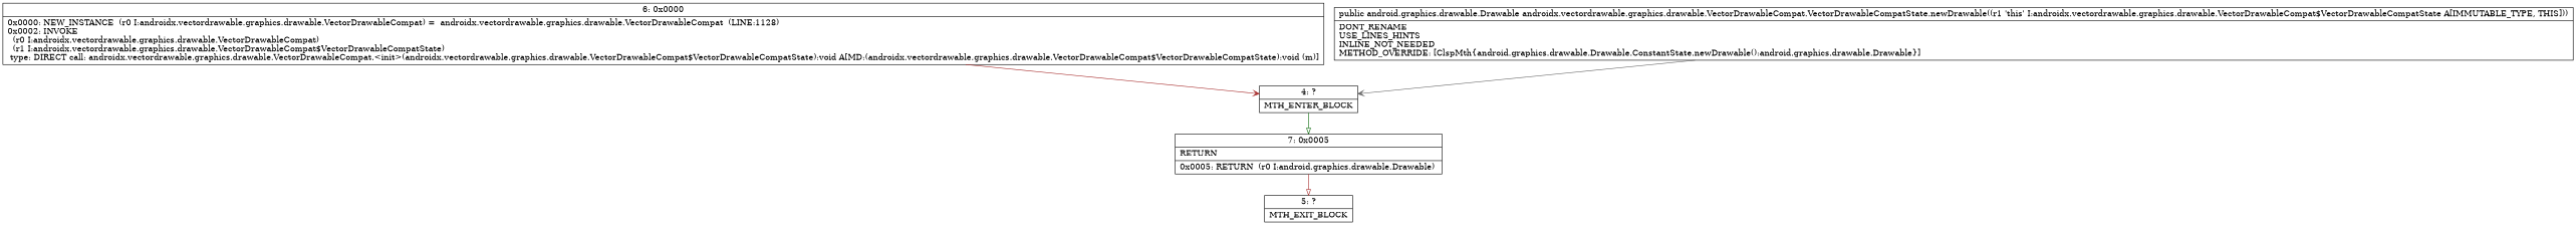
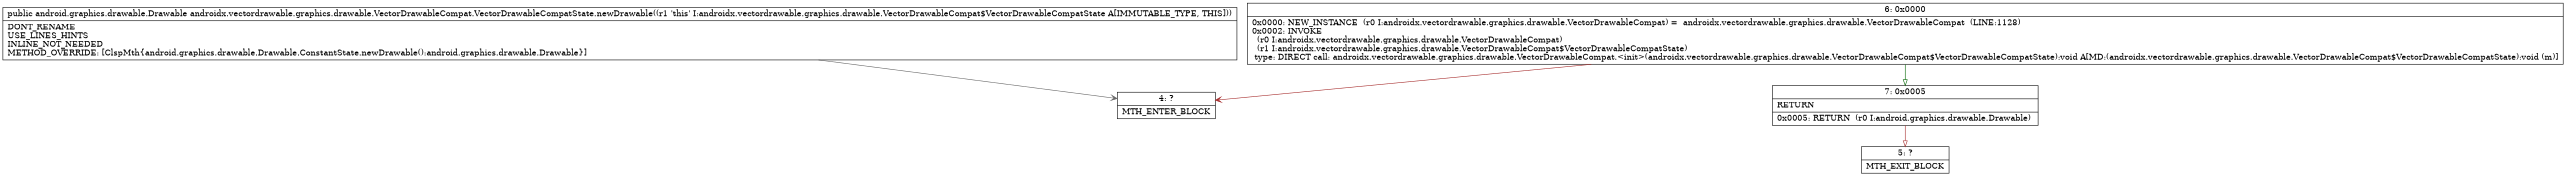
  digraph {
    node [shape=record]
    edge [arrowhead=vee color=brown]
    n1 [label="{4\:\ ?|MTH_ENTER_BLOCK\l}"]
    n2 [label="{6\:\ 0x0000|0x0000: NEW_INSTANCE  (r0 I:androidx.vectordrawable.graphics.drawable.VectorDrawableCompat) =  androidx.vectordrawable.graphics.drawable.VectorDrawableCompat  (LINE:1128)\l0x0002: INVOKE  \l  (r0 I:androidx.vectordrawable.graphics.drawable.VectorDrawableCompat)\l  (r1 I:androidx.vectordrawable.graphics.drawable.VectorDrawableCompat$VectorDrawableCompatState)\l type: DIRECT call: androidx.vectordrawable.graphics.drawable.VectorDrawableCompat.\<init\>(androidx.vectordrawable.graphics.drawable.VectorDrawableCompat$VectorDrawableCompatState):void A[MD:(androidx.vectordrawable.graphics.drawable.VectorDrawableCompat$VectorDrawableCompatState):void (m)]\l}"]
    n3 [label="{7\:\ 0x0005|RETURN\l|0x0005: RETURN  (r0 I:android.graphics.drawable.Drawable) \l}"]
    n4 [label="{5\:\ ?|MTH_EXIT_BLOCK\l}"]
    n5 [label="{public android.graphics.drawable.Drawable androidx.vectordrawable.graphics.drawable.VectorDrawableCompat.VectorDrawableCompatState.newDrawable((r1 'this' I:androidx.vectordrawable.graphics.drawable.VectorDrawableCompat$VectorDrawableCompatState A[IMMUTABLE_TYPE, THIS]))  | DONT_RENAME\lUSE_LINES_HINTS\lINLINE_NOT_NEEDED\lMETHOD_OVERRIDE: [ClspMth\{android.graphics.drawable.Drawable.ConstantState.newDrawable():android.graphics.drawable.Drawable\}]\l}"]
    n2 -> n1
-   n1 -> n3 [arrowhead=onormal color=darkgreen]
+   n2 -> n3 [arrowhead=onormal color=darkgreen]
    n3 -> n4 [arrowhead=onormal]
    n5 -> n1 [color=gray40]
  }
